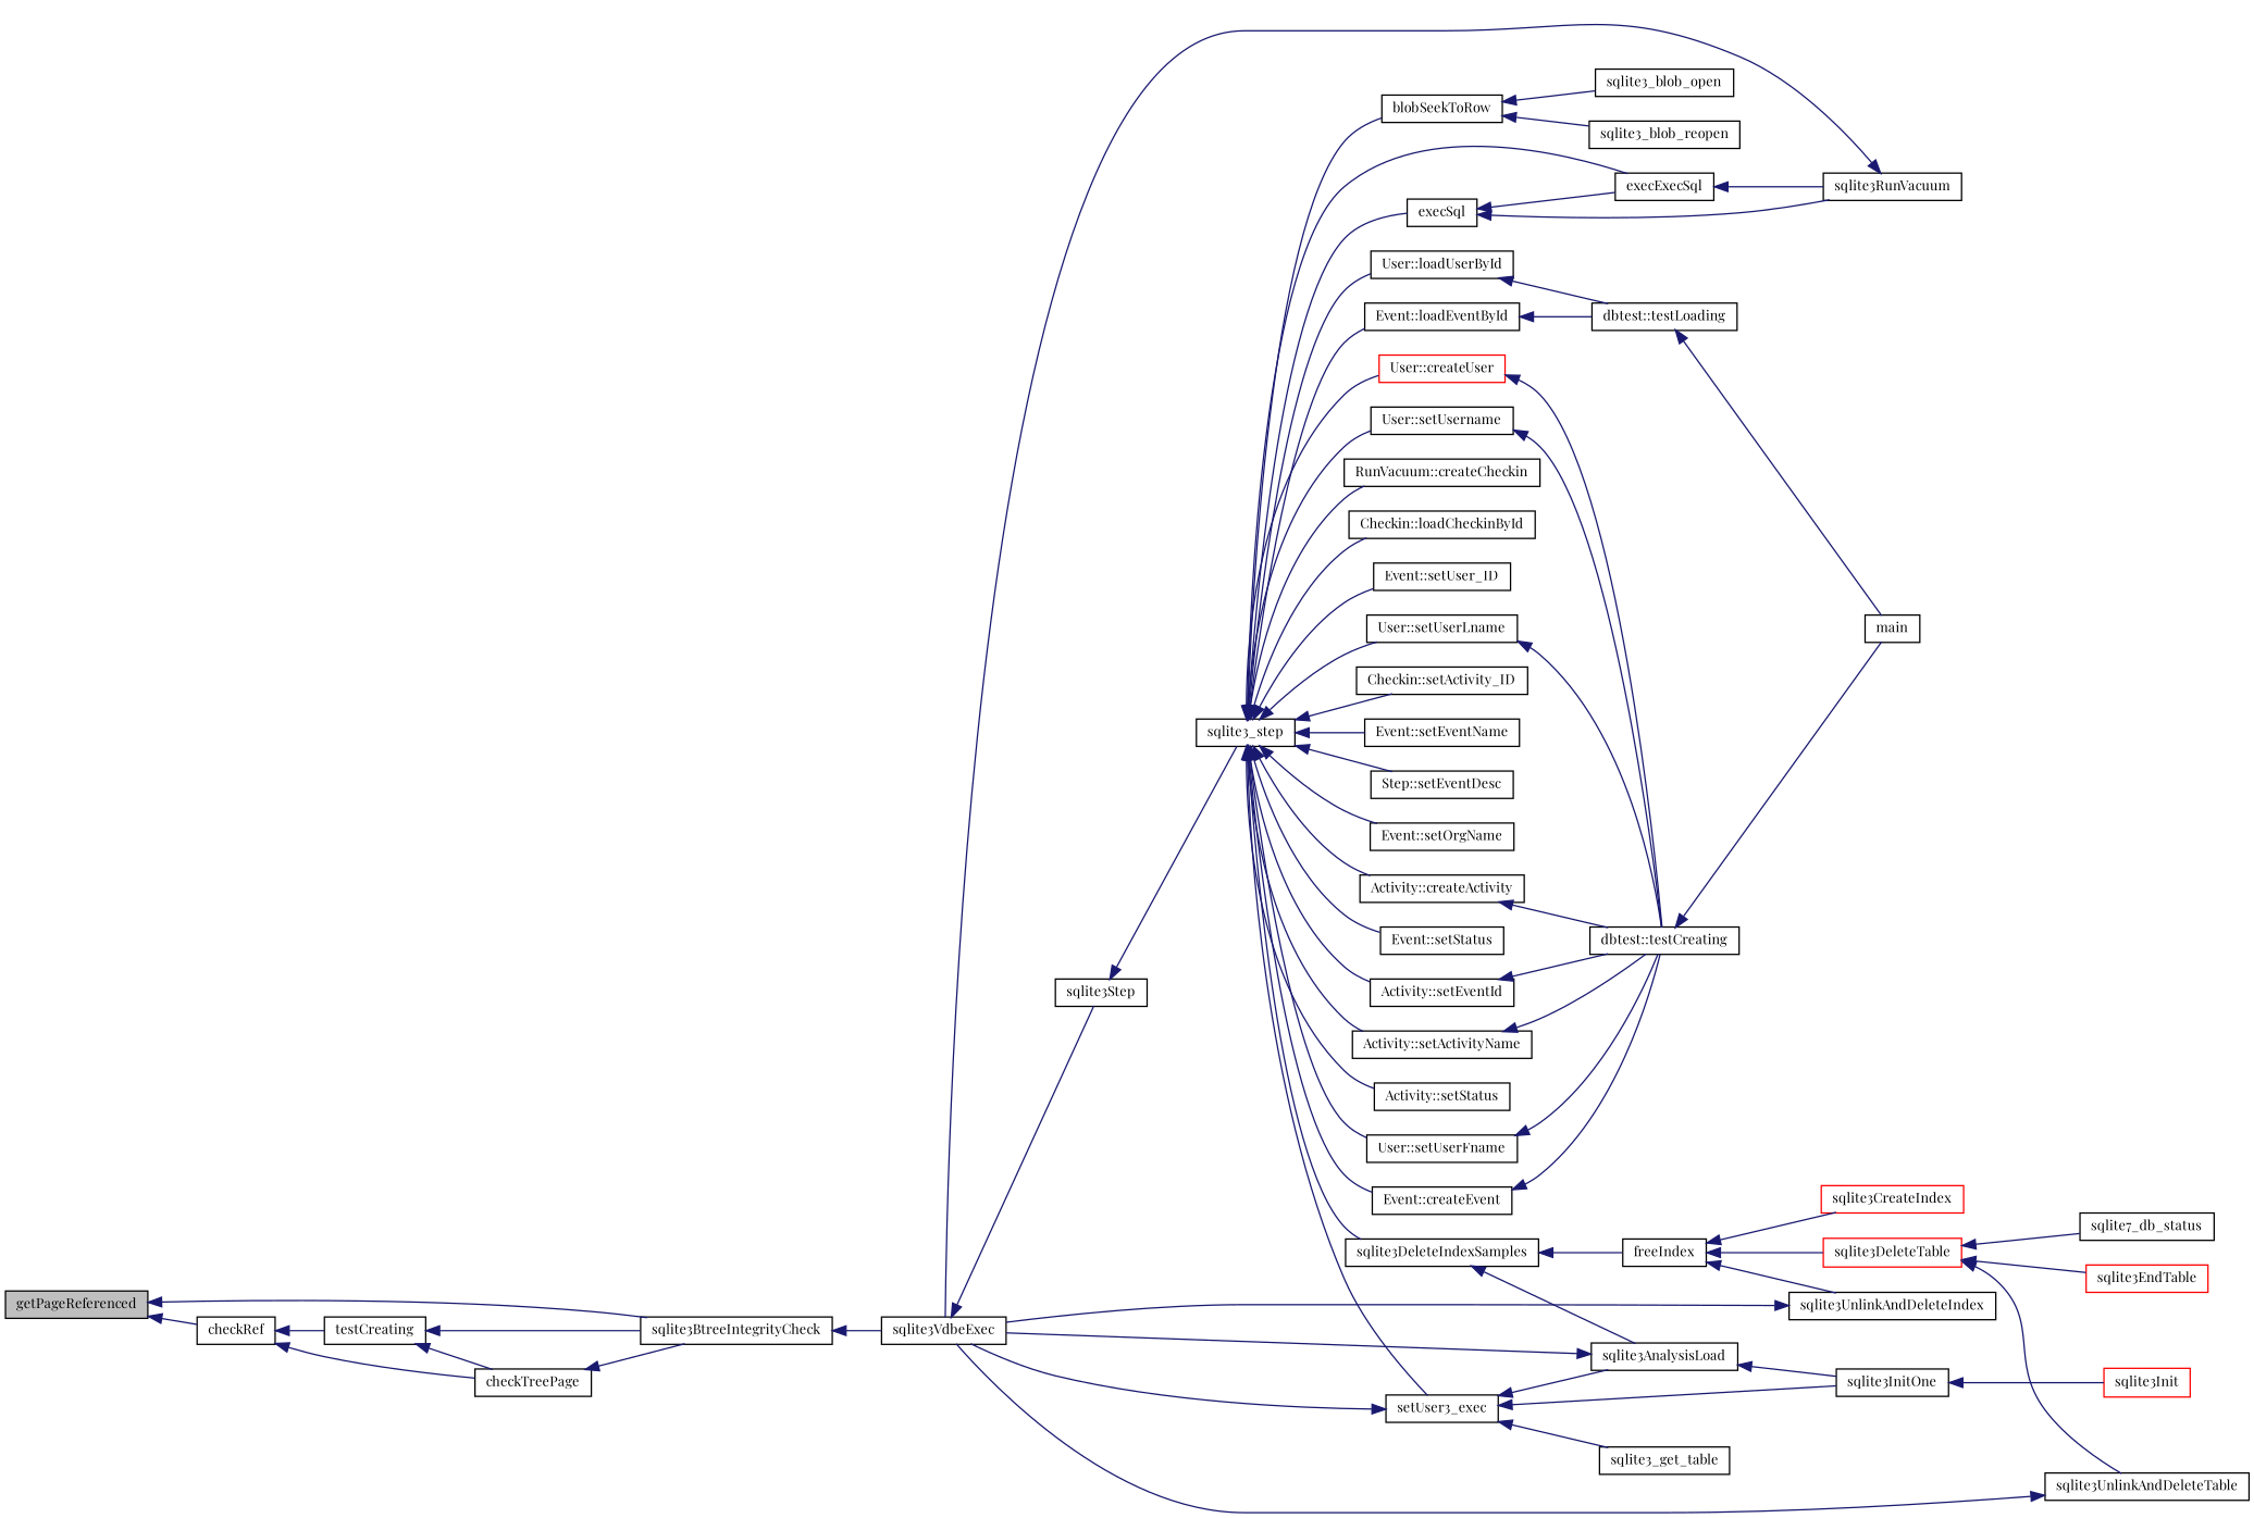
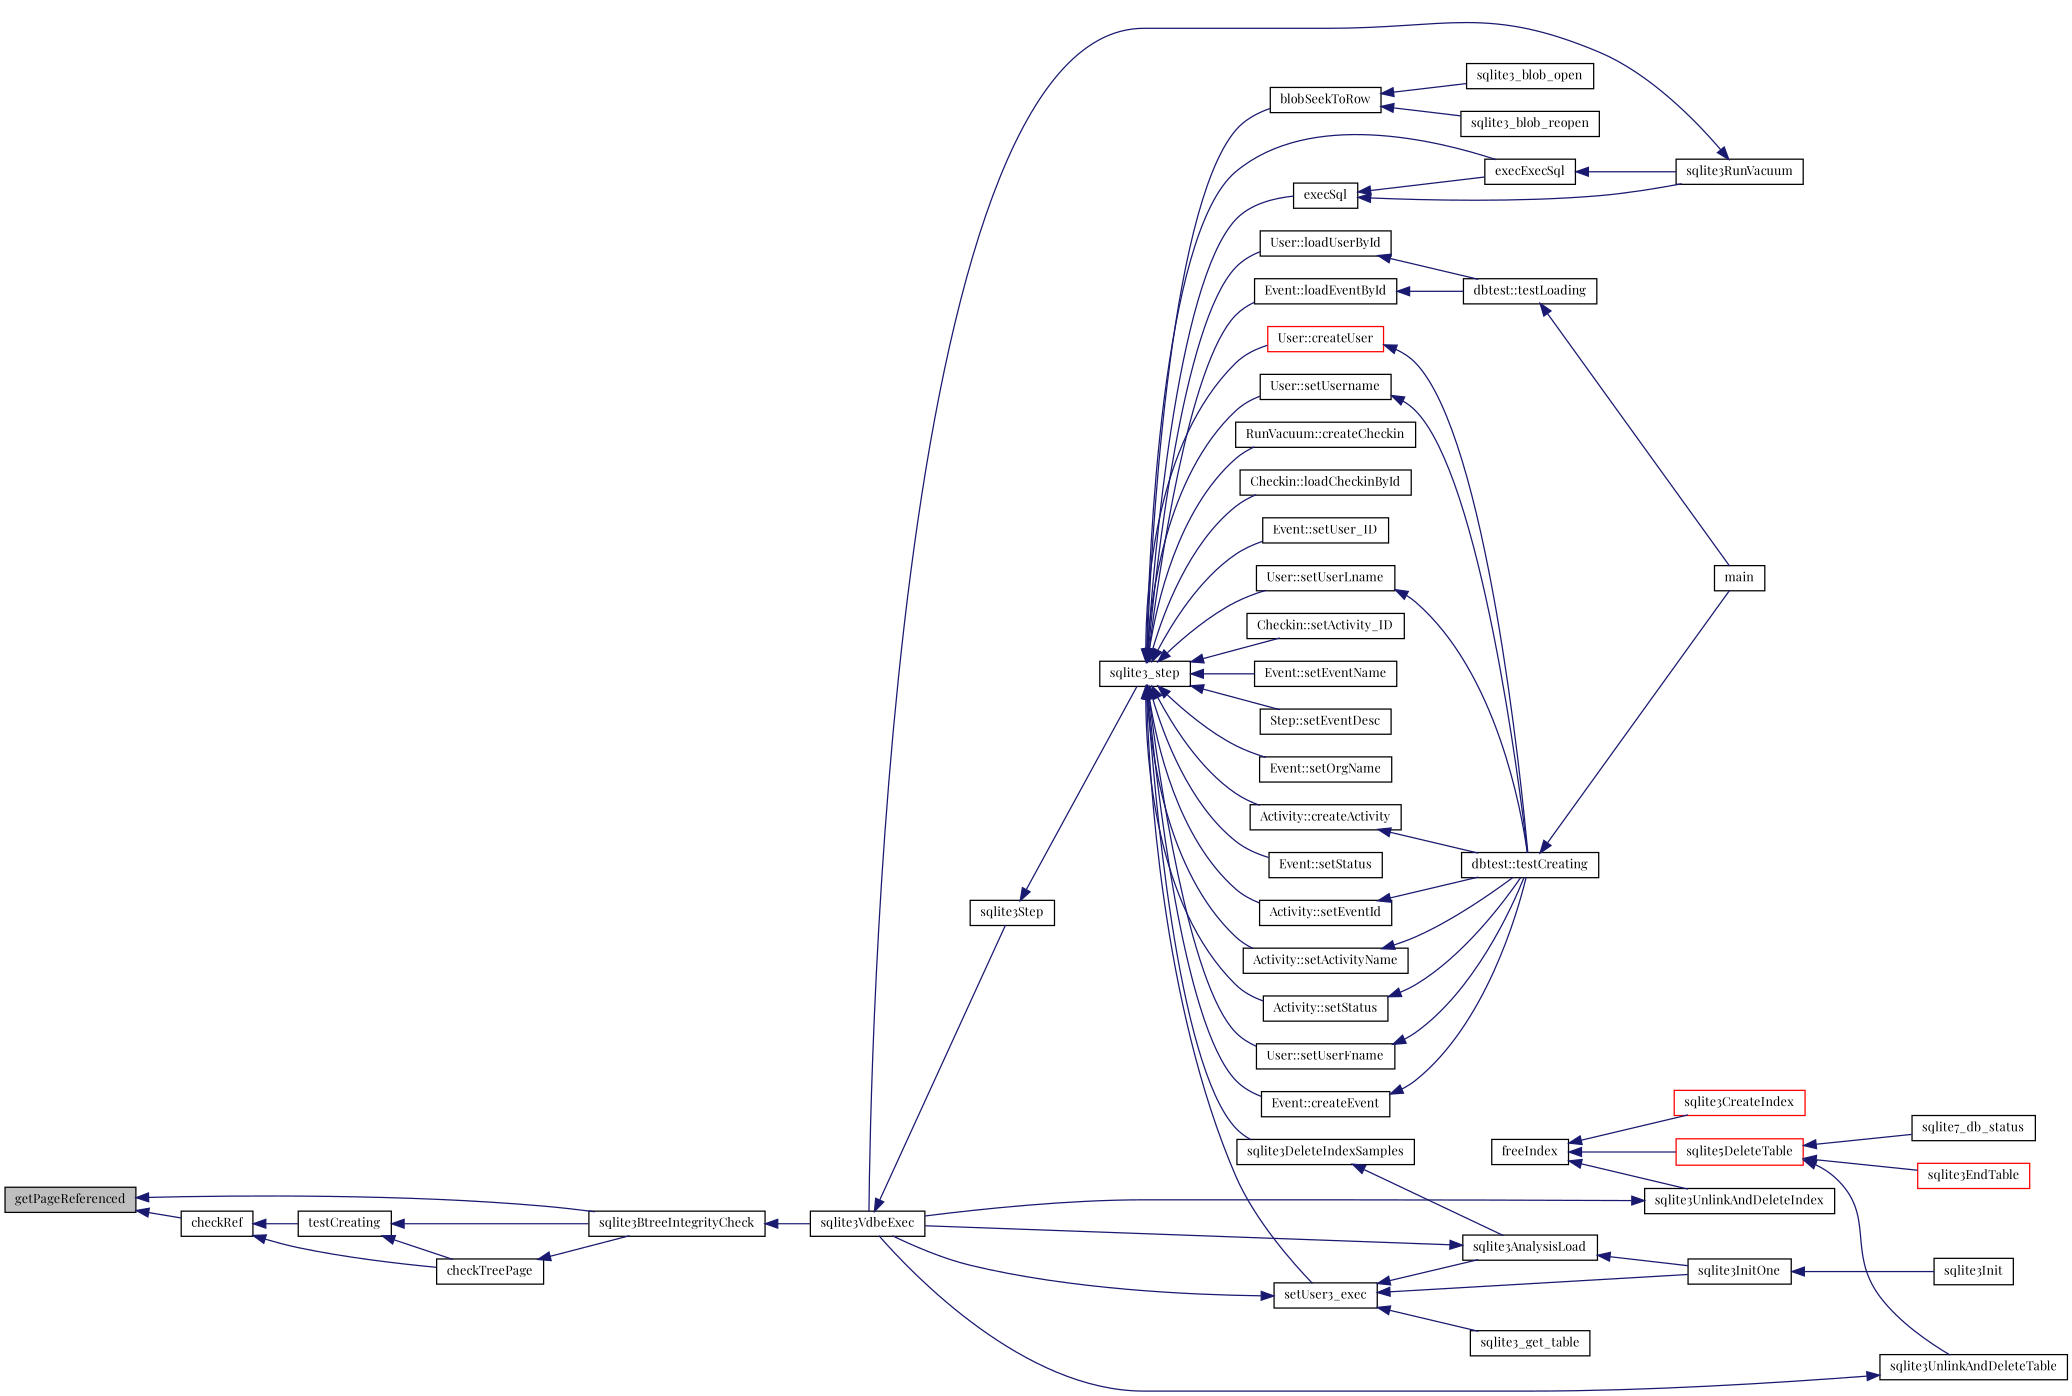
  digraph {
    fontname="Playfair Display"
    rankdir=LR
    node [color=black fillcolor=white fontname="Playfair Display" fontsize=10 shape=record style=filled]
    edge [color=midnightblue dir=back fontname="Playfair Display" fontsize=10 labelfontname=FreeSans labelfontsize=10 style=solid]
    n1 [fillcolor=grey75 fontcolor=black height=0.2 label=getPageReferenced width=0.4]
    n2 [height=0.2 label=checkRef width=0.4]
    n3 [height=0.2 label=sqlite3BtreeIntegrityCheck width=0.4]
    n4 [height=0.2 label=testCreating width=0.4]
    n5 [height=0.2 label=checkTreePage width=0.4]
    n6 [height=0.2 label=sqlite3VdbeExec width=0.4]
    n7 [height=0.2 label=sqlite3Step width=0.4]
    n8 [height=0.2 label=sqlite3_step width=0.4]
    n9 [height=0.2 label="Activity::createActivity" width=0.4]
    n10 [height=0.2 label="Activity::setEventId" width=0.4]
    n11 [height=0.2 label="Activity::setActivityName" width=0.4]
    n12 [height=0.2 label="Activity::setStatus" width=0.4]
    n13 [height=0.2 label="RunVacuum::createCheckin" width=0.4]
    n14 [height=0.2 label="Checkin::loadCheckinById" width=0.4]
    n15 [height=0.2 label="Event::setUser_ID" width=0.4]
    n16 [height=0.2 label="Checkin::setActivity_ID" width=0.4]
    n17 [height=0.2 label="Event::createEvent" width=0.4]
    n18 [height=0.2 label="Event::loadEventById" width=0.4]
    n19 [height=0.2 label="Event::setEventName" width=0.4]
    n20 [height=0.2 label="Step::setEventDesc" width=0.4]
    n21 [height=0.2 label="Event::setOrgName" width=0.4]
    n22 [height=0.2 label="Event::setStatus" width=0.4]
    n23 [height=0.2 label=blobSeekToRow width=0.4]
    n24 [height=0.2 label=sqlite3DeleteIndexSamples width=0.4]
    n25 [height=0.2 label=setUser3_exec width=0.4]
    n26 [height=0.2 label=execSql width=0.4]
    n27 [height=0.2 label=execExecSql width=0.4]
    n28 [color=red height=0.2 label="User::createUser" width=0.4]
    n29 [height=0.2 label="User::loadUserById" width=0.4]
    n30 [height=0.2 label="User::setUsername" width=0.4]
    n31 [height=0.2 label="User::setUserFname" width=0.4]
    n32 [height=0.2 label="User::setUserLname" width=0.4]
    n33 [height=0.2 label="dbtest::testCreating" width=0.4]
    n34 [height=0.2 label="dbtest::testLoading" width=0.4]
    n35 [height=0.2 label=sqlite3_blob_open width=0.4]
    n36 [height=0.2 label=sqlite3_blob_reopen width=0.4]
    n37 [height=0.2 label=sqlite3AnalysisLoad width=0.4]
    n38 [height=0.2 label=freeIndex width=0.4]
    n39 [height=0.2 label=sqlite3InitOne width=0.4]
    n40 [height=0.2 label=sqlite3_get_table width=0.4]
    n41 [height=0.2 label=sqlite3RunVacuum width=0.4]
    n42 [height=0.2 label=main width=0.4]
    n43 [height=0.2 label=sqlite3UnlinkAndDeleteIndex width=0.4]
-   n44 [color=red height=0.2 label=sqlite3DeleteTable width=0.4]
+   n44 [color=red height=0.2 label=sqlite5DeleteTable width=0.4]
    n45 [color=red height=0.2 label=sqlite3CreateIndex width=0.4]
-   n46 [color=red height=0.2 label=sqlite3Init width=0.4]
+   n46 [height=0.2 label=sqlite3Init width=0.4]
    n47 [height=0.2 label=sqlite7_db_status width=0.4]
    n48 [height=0.2 label=sqlite3UnlinkAndDeleteTable width=0.4]
    n49 [color=red height=0.2 label=sqlite3EndTable width=0.4]
    n1 -> n2
    n1 -> n3
    n2 -> n4
    n2 -> n5
    n3 -> n6
    n4 -> n3
    n4 -> n5
    n5 -> n3
    n6 -> n7
    n7 -> n8
    n8 -> n9
    n8 -> n10
    n8 -> n11
    n8 -> n12
    n8 -> n13
    n8 -> n14
    n8 -> n15
    n8 -> n16
    n8 -> n17
    n8 -> n18
    n8 -> n19
    n8 -> n20
    n8 -> n21
    n8 -> n22
    n8 -> n23
    n8 -> n24
    n8 -> n25
    n8 -> n26
    n8 -> n27
    n8 -> n28
    n8 -> n29
    n8 -> n30
    n8 -> n31
    n8 -> n32
    n9 -> n33
    n10 -> n33
    n11 -> n33
+   n12 -> n33
    n17 -> n33
    n18 -> n34
    n23 -> n35
    n23 -> n36
    n24 -> n37
-   n24 -> n38
    n25 -> n6
    n25 -> n37
    n25 -> n39
    n25 -> n40
    n26 -> n27
    n26 -> n41
    n27 -> n41
    n28 -> n33
    n29 -> n34
    n30 -> n33
    n31 -> n33
    n32 -> n33
    n33 -> n42
    n34 -> n42
    n37 -> n6
    n37 -> n39
    n38 -> n43
    n38 -> n44
    n38 -> n45
    n39 -> n46
    n41 -> n6
    n43 -> n6
    n44 -> n47
    n44 -> n48
    n44 -> n49
    n48 -> n6
  }
